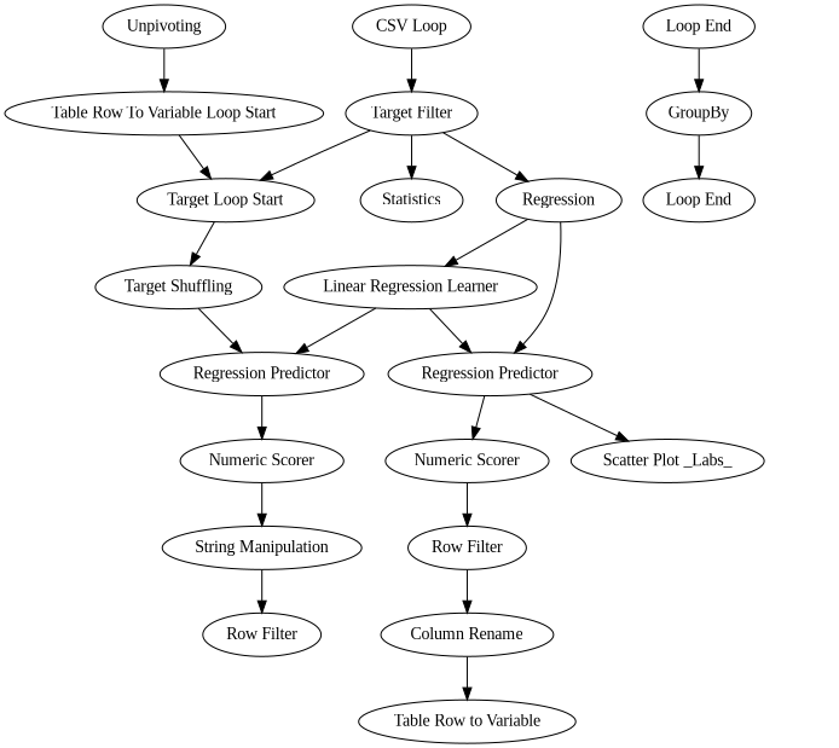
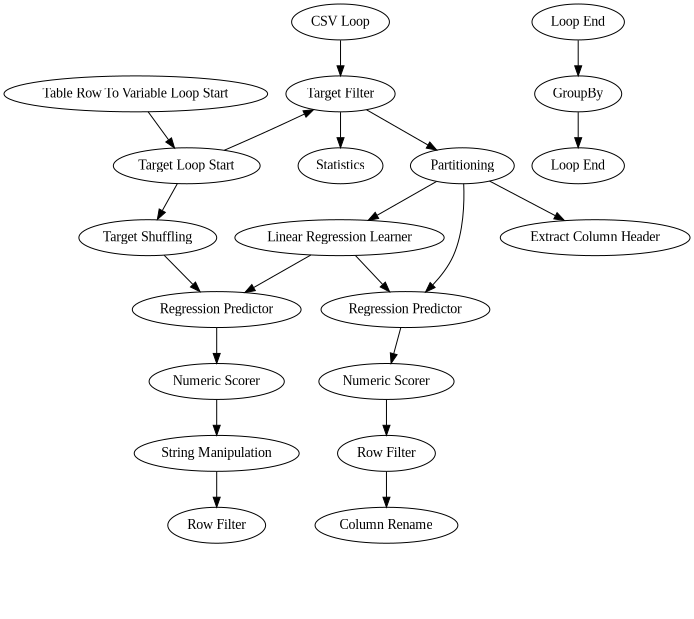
  digraph {
    fontname="Liberation Serif"
    rankdir=TB
    node [fontname="Liberation Serif"]
    edge [fontname="Liberation Serif"]
    n1 [label=Statistics]
    n2 [label="Linear Regression Learner"]
    n3 [label="Regression Predictor"]
    n4 [label="Regression Predictor"]
    n5 [label="Numeric Scorer"]
    n6 [label="Numeric Scorer"]
-   n7 [label="Scatter Plot _Labs_"]
-   n8 [label=Regression]
+   n8 [label=Partitioning]
+   n9 [label="Extract Column Header"]
    n10 [label="String Manipulation"]
    n11 [label="Row Filter"]
-   n12 [label=Unpivoting]
    n13 [label="Table Row To Variable Loop Start"]
    n14 [label="Target Loop Start"]
    n15 [label="Target Shuffling"]
    n16 [label="Loop End"]
    n17 [label=GroupBy]
-   n18 [label="Table Row to Variable"]
    n19 [label="Row Filter"]
    n20 [label="Column Rename"]
    n21 [label="Loop End"]
    n22 [label="CSV Loop"]
    n23 [label="Target Filter"]
    n2 -> n3
    n2 -> n4
    n3 -> n5
    n4 -> n6
-   n4 -> n7
    n5 -> n10
    n6 -> n19
    n8 -> n2
    n8 -> n4
+   n8 -> n9
    n10 -> n11
-   n12 -> n13
    n13 -> n14
    n14 -> n15
    n15 -> n3
    n16 -> n17
    n17 -> n21
    n19 -> n20
-   n20 -> n18
    n22 -> n23
    n23 -> n1
    n23 -> n8
-   n23 -> n14
+   n14 -> n23
  }
